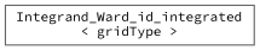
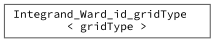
  digraph {
    rankdir=TB
    fontname="Source Code Pro"
-   n1 [color=grey40 fillcolor=white fontname="Source Code Pro" fontsize=10 height=0.2 label="Integrand_Ward_id_integrated\l\< gridType \>" shape=box style=filled width=0.4]
+   n1 [color=grey40 fillcolor=white fontname="Source Code Pro" fontsize=10 height=0.2 label="Integrand_Ward_id_gridType\l\< gridType \>" shape=box style=filled width=0.4]
  }
